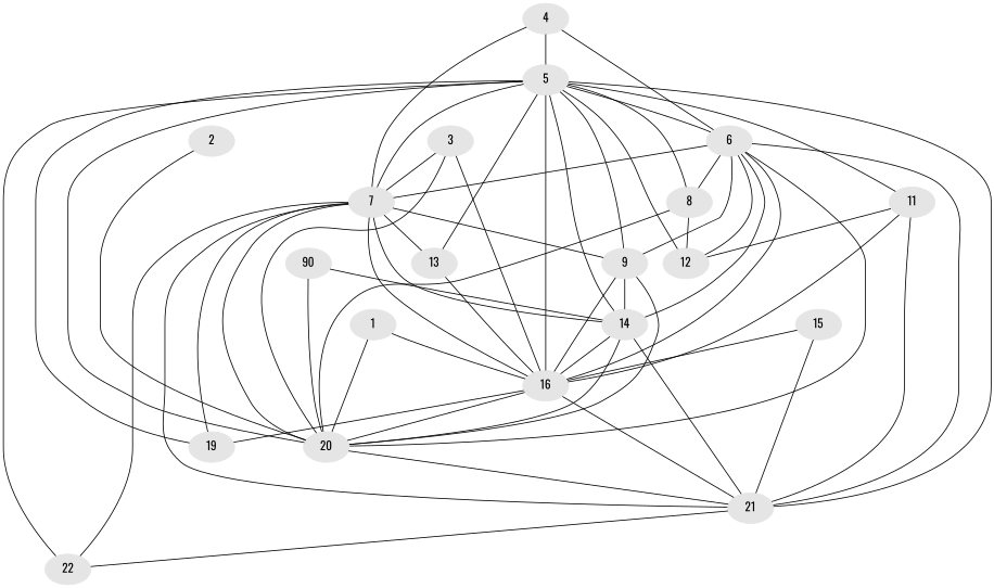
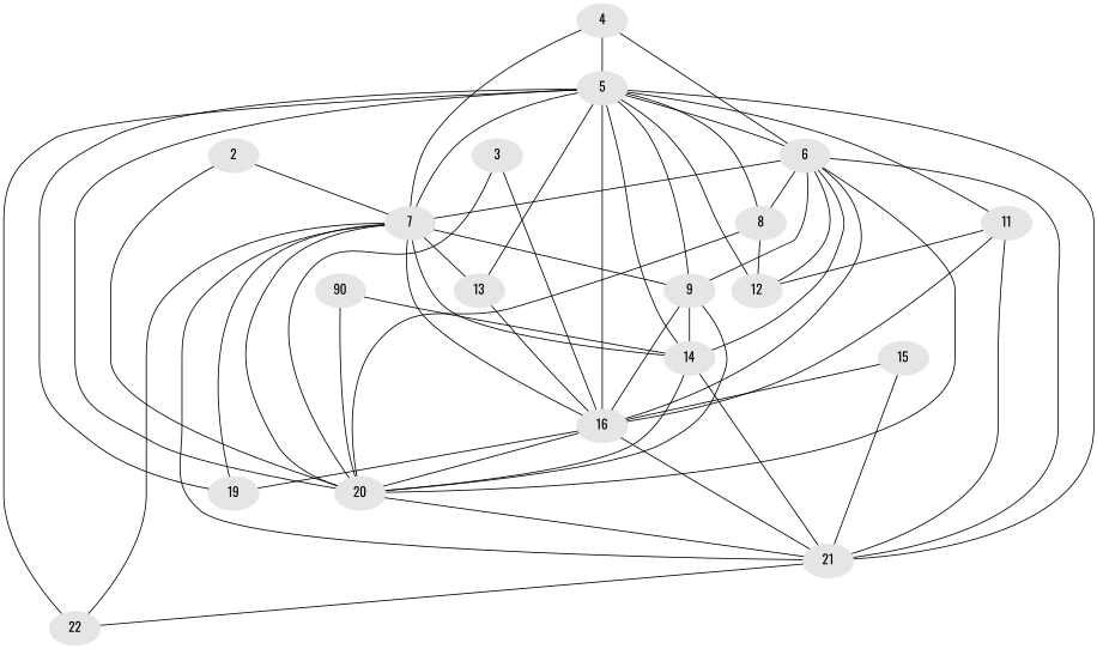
  graph {
    fontname=Oswald
    node [color=gray90 fontname=Oswald style=filled]
    edge [fontname=Oswald weight=1.0]
-   1
    16
    20
    19
    21
    2
    7
    9
    13
    14
    22
    3
    4
    5
    6
    8
    11
    12
    n19 [label=90]
    15
-   1 -- 16
-   1 -- 20
    16 -- 20
    16 -- 19
    16 -- 21
    20 -- 21 [weight=2.0]
    21 -- 22
    2 -- 20
-   3 -- 7
+   2 -- 7
    7 -- 16 [weight=4.0]
    7 -- 20
    7 -- 19
    7 -- 21 [weight=2.0]
    7 -- 9
    7 -- 13
    7 -- 14 [weight=2.0]
    7 -- 22
    9 -- 16
    9 -- 20
    9 -- 14
    13 -- 16
-   14 -- 16 [weight=2.0]
    14 -- 20 [weight=2.0]
    14 -- 21 [weight=3.0]
    3 -- 16
    3 -- 20
    4 -- 7
    4 -- 5 [weight=2.0]
    4 -- 6
    5 -- 16 [weight=7.0]
    5 -- 20 [weight=6.0]
    5 -- 19
    5 -- 21 [weight=4.0]
    5 -- 7 [weight=7.0]
    5 -- 9
    5 -- 13
    5 -- 14 [weight=5.0]
    5 -- 22 [weight=2.0]
    5 -- 6 [weight=6.0]
    5 -- 8
    5 -- 11
    5 -- 12 [weight=2.0]
    6 -- 16
    6 -- 20 [weight=3.0]
    6 -- 21 [weight=2.0]
    6 -- 7
    6 -- 9
    6 -- 14
    6 -- 8
    6 -- 12
    8 -- 20
    8 -- 12
    11 -- 16 [weight=3.0]
    11 -- 21 [weight=2.0]
    11 -- 12
    n19 -- 20
    n19 -- 14 [weight=2.0]
    15 -- 16
    15 -- 21
  }
